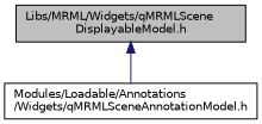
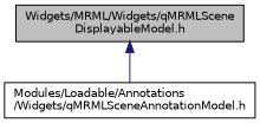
  digraph {
    node [color=black fontname=Helvetica fontsize=10 shape=record]
-   n1 [fillcolor=grey75 fontcolor=black height=0.2 label="Libs/MRML/Widgets/qMRMLScene\lDisplayableModel.h" style=filled width=0.4]
+   n1 [fillcolor=grey75 fontcolor=black height=0.2 label="Widgets/MRML/Widgets/qMRMLScene\lDisplayableModel.h" style=filled width=0.4]
    n2 [height=0.2 label="Modules/Loadable/Annotations\l/Widgets/qMRMLSceneAnnotationModel.h" width=0.4]
    n1 -> n2 [color=midnightblue dir=back fontname=Helvetica fontsize=10 labelfontname=Helvetica labelfontsize=10 style=solid]
  }
